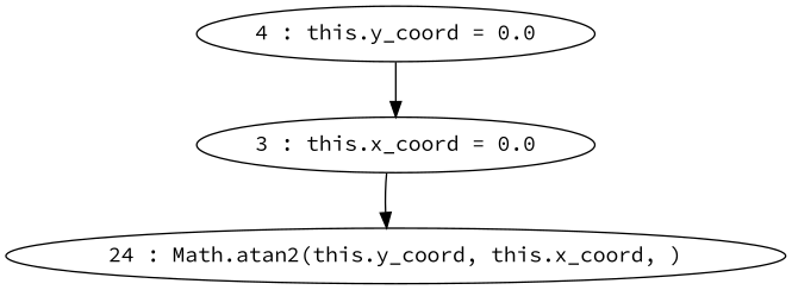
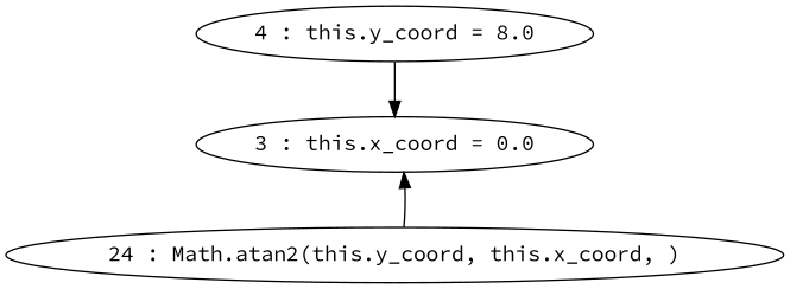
  digraph {
    fontname="Source Code Pro"
    node [fontname="Source Code Pro"]
    edge [fontname="Source Code Pro"]
    "3 : this.x_coord = 0.0"
    "24 : Math.atan2(this.y_coord, this.x_coord, )"
-   "4 : this.y_coord = 0.0"
-   "3 : this.x_coord = 0.0" -> "24 : Math.atan2(this.y_coord, this.x_coord, )"
+   "4 : this.y_coord = 0.0" [label="4 : this.y_coord = 8.0"]
+   "24 : Math.atan2(this.y_coord, this.x_coord, )" -> "3 : this.x_coord = 0.0"
    "4 : this.y_coord = 0.0" -> "3 : this.x_coord = 0.0"
  }
